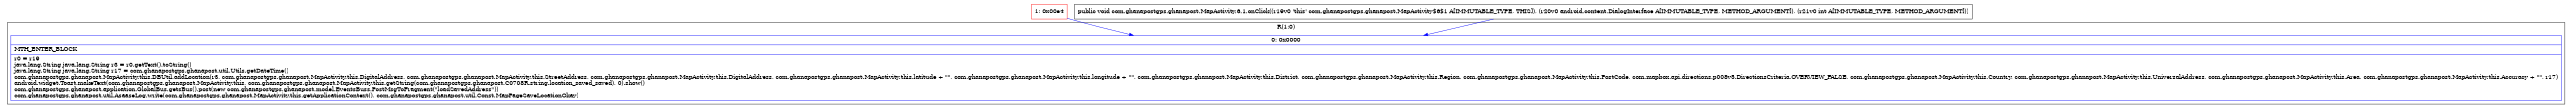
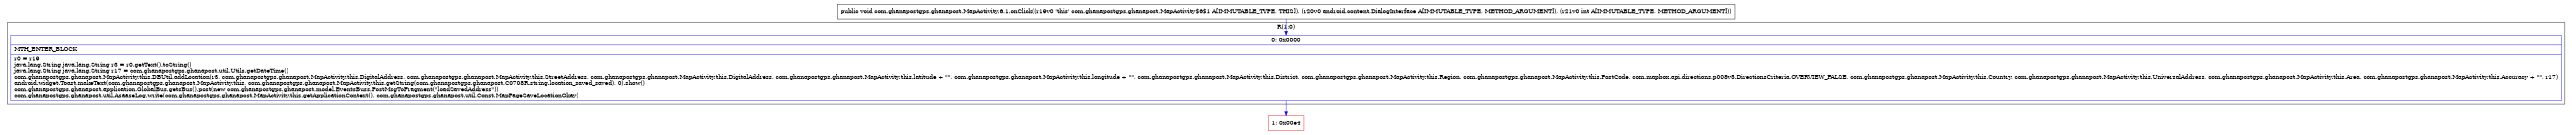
  digraph {
    node [shape=record]
    edge [color=blue]
    n1 [color=blue label="{0\:\ 0x0000|MTH_ENTER_BLOCK\l|r0 = r19\ljava.lang.String java.lang.String r3 = r0.getText().toString()\ljava.lang.String java.lang.String r17 = com.ghanapostgps.ghanapost.util.Utils.getDateTime()\lcom.ghanapostgps.ghanapost.MapActivity.this.DBUtil.addLocation(r3, com.ghanapostgps.ghanapost.MapActivity.this.DigitalAddress, com.ghanapostgps.ghanapost.MapActivity.this.StreetAddress, com.ghanapostgps.ghanapost.MapActivity.this.DigitalAddress, com.ghanapostgps.ghanapost.MapActivity.this.latitude + \"\", com.ghanapostgps.ghanapost.MapActivity.this.longitude + \"\", com.ghanapostgps.ghanapost.MapActivity.this.District, com.ghanapostgps.ghanapost.MapActivity.this.Region, com.ghanapostgps.ghanapost.MapActivity.this.PostCode, com.mapbox.api.directions.p008v5.DirectionsCriteria.OVERVIEW_FALSE, com.ghanapostgps.ghanapost.MapActivity.this.Country, com.ghanapostgps.ghanapost.MapActivity.this.UniversalAddress, com.ghanapostgps.ghanapost.MapActivity.this.Area, com.ghanapostgps.ghanapost.MapActivity.this.Accuracy + \"\", r17)\landroid.widget.Toast.makeText(com.ghanapostgps.ghanapost.MapActivity.this, com.ghanapostgps.ghanapost.MapActivity.this.getString(com.ghanapostgps.ghanapost.C0708R.string.location_saved_saved), 0).show()\lcom.ghanapostgps.ghanapost.application.GlobalBus.getsBus().post(new com.ghanapostgps.ghanapost.model.EventsBuss.PostMsgToFragment(\"loadSavedAddress\"))\lcom.ghanapostgps.ghanapost.util.AsaaseLog.write(com.ghanapostgps.ghanapost.MapActivity.this.getApplicationContext(), com.ghanapostgps.ghanapost.util.Const.MapPageSaveLocationOkay)\l}"]
    n2 [color=red label="{1\:\ 0x00e4}"]
    n3 [label="{public void com.ghanapostgps.ghanapost.MapActivity.6.1.onClick((r19v0 'this' com.ghanapostgps.ghanapost.MapActivity$6$1 A[IMMUTABLE_TYPE, THIS]), (r20v0 android.content.DialogInterface A[IMMUTABLE_TYPE, METHOD_ARGUMENT]), (r21v0 int A[IMMUTABLE_TYPE, METHOD_ARGUMENT])) }"]
    subgraph cluster_1 {
      label="R(1:0)"
      n1
    }
-   n2 -> n1
+   n1 -> n2
    n3 -> n1
  }
